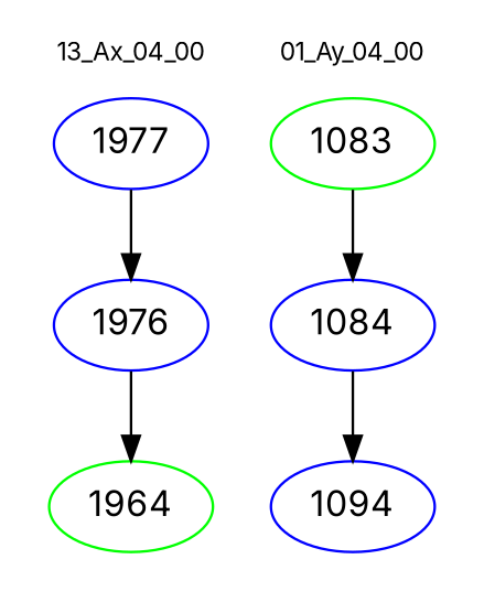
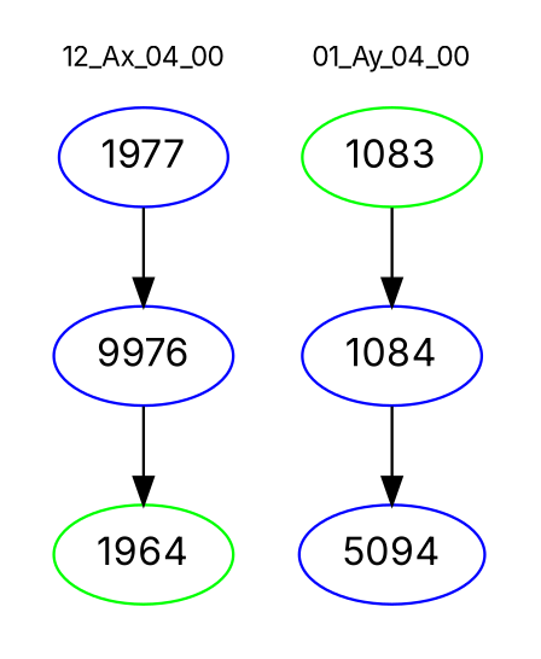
  digraph {
    fontname=Inter
    node [color=blue fontname=Inter]
    edge [color=black fontname=Inter]
-   n1 [label=1976]
+   n1 [label=9976]
    n2 [color=green label=1964]
    n3 [label=1977]
    n4 [label=1084]
    n5 [color=green label=1083]
-   n6 [label=1094]
+   n6 [label=5094]
    subgraph cluster_1 {
      color=white
      fontsize=10
-     label="13_Ax_04_00"
+     label="12_Ax_04_00"
      n1
      n2
      n3
    }
    subgraph cluster_2 {
      color=white
      fontsize=10
      label="01_Ay_04_00"
      n4
      n5
      n6
    }
    n1 -> n2
    n3 -> n1
    n4 -> n6
    n5 -> n4
  }
